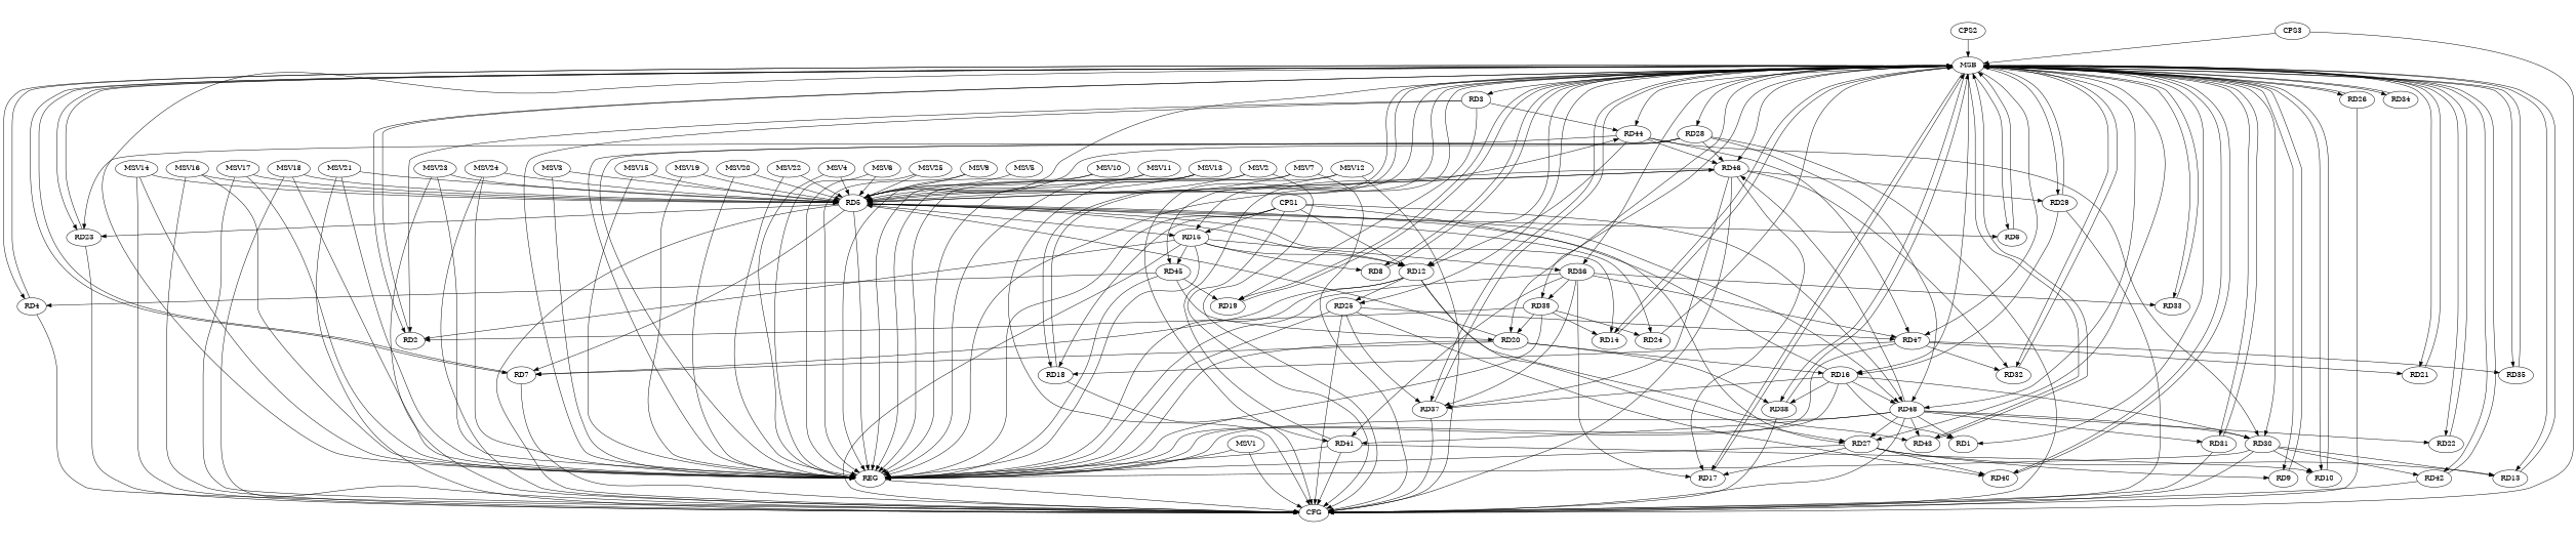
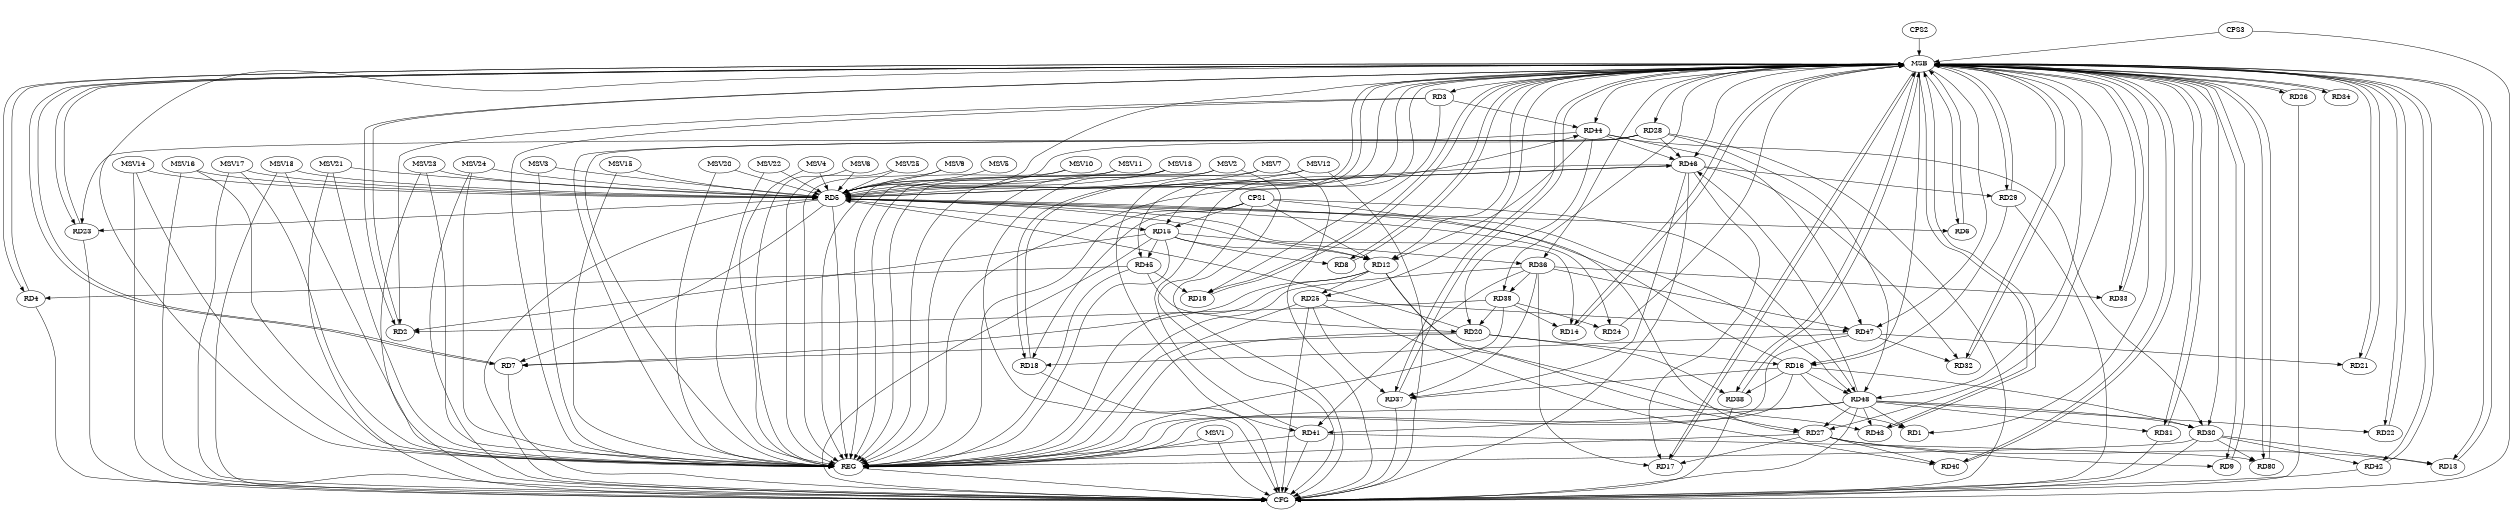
  strict digraph {
    n1 [label=RD1]
    n2 [label=MSB]
    n3 [label=RD2]
    n4 [label=RD3]
    n5 [label=RD19]
    n6 [label=RD44]
    n7 [label=REG]
    n8 [label=RD4]
    n9 [label=RD5]
    n10 [label=RD6]
    n11 [label=RD7]
    n12 [label=RD12]
    n13 [label=RD14]
    n14 [label=RD15]
    n15 [label=RD23]
    n16 [label=RD46]
    n17 [label=RD48]
    n18 [label=RD8]
    n19 [label=RD9]
-   n20 [label=RD10]
+   n20 [label=RD80]
    n21 [label=RD25]
    n22 [label=RD27]
    n23 [label=RD43]
    n24 [label=RD13]
    n25 [label=RD36]
    n26 [label=RD45]
    n27 [label=RD16]
    n28 [label=RD29]
    n29 [label=RD30]
    n30 [label=RD37]
    n31 [label=RD38]
    n32 [label=RD17]
    n33 [label=RD18]
    n34 [label=RD20]
    n35 [label=RD21]
    n36 [label=RD22]
    n37 [label=RD40]
    n38 [label=RD47]
    n39 [label=RD26]
    n40 [label=RD28]
    n41 [label=RD42]
    n42 [label=RD31]
    n43 [label=RD32]
    n44 [label=RD33]
    n45 [label=RD34]
-   n46 [label=RD35]
    n47 [label=RD39]
    n48 [label=RD41]
    n49 [label=CFG]
    n50 [label=RD24]
    n51 [label=CPS1]
    n52 [label=CPS2]
    n53 [label=CPS3]
    n54 [label=MSV1]
    n55 [label=MSV2]
    n56 [label=MSV3]
    n57 [label=MSV4]
    n58 [label=MSV5]
    n59 [label=MSV6]
    n60 [label=MSV7]
    n61 [label=MSV9]
    n62 [label=MSV10]
    n63 [label=MSV11]
    n64 [label=MSV12]
    n65 [label=MSV13]
    n66 [label=MSV14]
    n67 [label=MSV15]
    n68 [label=MSV16]
    n69 [label=MSV17]
    n70 [label=MSV18]
-   n71 [label=MSV19]
    n72 [label=MSV20]
    n73 [label=MSV21]
    n74 [label=MSV22]
    n75 [label=MSV23]
    n76 [label=MSV24]
    n77 [label=MSV25]
    n2 -> n1
    n2 -> n3
    n2 -> n4
    n2 -> n5
    n2 -> n6
    n2 -> n7
    n2 -> n8
    n2 -> n9
    n2 -> n10
    n2 -> n11
    n2 -> n12
    n2 -> n13
    n2 -> n14
    n2 -> n15
    n2 -> n16
    n2 -> n17
    n2 -> n18
    n2 -> n19
    n2 -> n20
    n2 -> n21
    n2 -> n22
    n2 -> n23
    n2 -> n24
    n2 -> n25
    n2 -> n26
    n2 -> n27
    n2 -> n28
    n2 -> n29
    n2 -> n30
    n2 -> n31
    n2 -> n32
    n2 -> n33
-   n2 -> n34
+   n6 -> n34
    n2 -> n35
    n2 -> n36
    n2 -> n37
    n2 -> n38
    n2 -> n39
    n2 -> n40
    n2 -> n41
    n2 -> n42
    n2 -> n43
    n2 -> n44
    n2 -> n45
-   n2 -> n46
    n2 -> n47
    n2 -> n48
    n3 -> n2
    n4 -> n3
    n4 -> n5
    n4 -> n6
    n4 -> n7
    n5 -> n2
    n6 -> n7
    n6 -> n12
    n6 -> n16
    n6 -> n29
    n6 -> n38
    n7 -> n49
    n8 -> n2
    n8 -> n49
    n9 -> n7
    n9 -> n10
    n9 -> n11
    n9 -> n12
    n9 -> n13
    n9 -> n14
    n9 -> n15
    n9 -> n16
    n9 -> n17
    n9 -> n49
    n9 -> n50
    n10 -> n2
    n11 -> n2
    n11 -> n49
    n12 -> n7
    n12 -> n11
    n12 -> n21
    n12 -> n22
    n12 -> n23
    n13 -> n2
    n14 -> n3
    n14 -> n7
    n14 -> n12
    n14 -> n18
    n14 -> n25
    n14 -> n26
    n14 -> n49
    n15 -> n2
    n15 -> n49
    n16 -> n7
    n16 -> n9
    n16 -> n28
    n16 -> n30
    n16 -> n32
    n16 -> n43
    n16 -> n49
    n17 -> n1
    n17 -> n7
    n17 -> n16
    n17 -> n22
    n17 -> n23
    n17 -> n29
    n17 -> n36
    n17 -> n42
    n17 -> n48
    n17 -> n49
    n18 -> n2
    n19 -> n2
    n20 -> n2
    n21 -> n7
    n21 -> n30
    n21 -> n37
    n21 -> n38
    n21 -> n49
    n22 -> n7
    n22 -> n19
    n22 -> n24
    n22 -> n32
    n22 -> n37
    n23 -> n2
    n24 -> n2
    n25 -> n7
    n25 -> n30
    n25 -> n32
    n25 -> n38
    n25 -> n44
    n25 -> n47
    n25 -> n48
    n26 -> n5
    n26 -> n7
    n26 -> n8
    n26 -> n34
    n27 -> n1
    n27 -> n7
    n27 -> n9
    n27 -> n17
    n27 -> n29
    n27 -> n30
    n27 -> n31
    n28 -> n2
    n28 -> n27
    n28 -> n49
    n29 -> n7
    n29 -> n20
    n29 -> n24
    n29 -> n41
    n29 -> n49
    n30 -> n2
    n30 -> n49
    n31 -> n2
    n31 -> n49
    n32 -> n2
    n33 -> n2
    n33 -> n49
    n34 -> n7
    n34 -> n9
    n34 -> n11
    n34 -> n27
    n34 -> n31
    n35 -> n2
    n36 -> n2
    n37 -> n2
    n38 -> n7
    n38 -> n33
    n38 -> n35
    n38 -> n43
-   n38 -> n46
    n39 -> n2
    n39 -> n49
    n40 -> n7
    n40 -> n9
    n40 -> n15
    n40 -> n16
    n40 -> n17
    n40 -> n49
    n41 -> n2
    n41 -> n49
    n42 -> n2
    n42 -> n49
    n43 -> n2
    n44 -> n2
    n45 -> n2
-   n46 -> n2
    n47 -> n3
    n47 -> n7
    n47 -> n13
    n47 -> n34
    n47 -> n50
    n48 -> n6
    n48 -> n7
    n48 -> n20
    n48 -> n49
    n50 -> n2
    n51 -> n7
    n51 -> n12
    n51 -> n14
    n51 -> n17
    n51 -> n22
    n51 -> n33
    n51 -> n49
    n52 -> n2
    n53 -> n2
    n53 -> n49
    n54 -> n7
    n54 -> n49
    n55 -> n7
    n55 -> n9
    n55 -> n49
    n56 -> n7
    n56 -> n9
    n57 -> n7
    n57 -> n9
    n58 -> n9
    n59 -> n7
    n59 -> n9
    n60 -> n7
    n60 -> n9
    n60 -> n49
    n61 -> n7
    n61 -> n9
    n62 -> n7
    n62 -> n9
    n63 -> n7
    n63 -> n9
    n64 -> n7
    n64 -> n9
    n64 -> n49
    n65 -> n7
    n65 -> n9
    n65 -> n49
    n66 -> n7
    n66 -> n9
    n66 -> n49
    n67 -> n7
    n67 -> n9
    n68 -> n7
    n68 -> n9
    n68 -> n49
    n69 -> n7
    n69 -> n9
    n69 -> n49
    n70 -> n7
    n70 -> n9
    n70 -> n49
-   n71 -> n7
-   n71 -> n9
    n72 -> n7
    n72 -> n9
    n73 -> n7
    n73 -> n9
    n73 -> n49
    n74 -> n7
    n74 -> n9
    n75 -> n7
    n75 -> n9
    n75 -> n49
    n76 -> n7
    n76 -> n9
    n76 -> n49
    n77 -> n7
    n77 -> n9
  }
